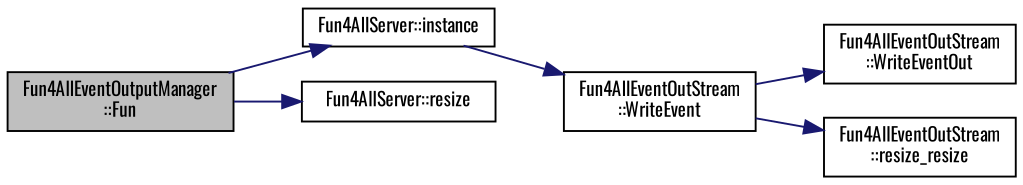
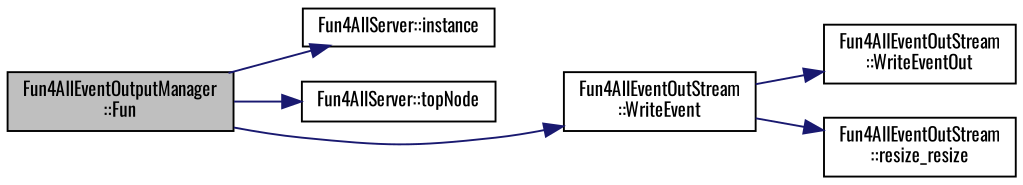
  digraph {
    fontname=Oswald
    rankdir=LR
    node [color=black fontname=Oswald fontsize=10 shape=record]
    edge [color=midnightblue fontname=Oswald fontsize=10 labelfontname=FreeSans labelfontsize=10 style=solid]
    n1 [fillcolor=grey75 fontcolor=black height=0.2 label="Fun4AllEventOutputManager\l::Fun" style=filled width=0.4]
    n2 [height=0.2 label="Fun4AllServer::instance" width=0.4]
-   n3 [height=0.2 label="Fun4AllServer::resize" width=0.4]
+   n3 [height=0.2 label="Fun4AllServer::topNode" width=0.4]
    n4 [height=0.2 label="Fun4AllEventOutStream\l::WriteEvent" width=0.4]
    n5 [height=0.2 label="Fun4AllEventOutStream\l::WriteEventOut" width=0.4]
    n6 [height=0.2 label="Fun4AllEventOutStream\l::resize_resize" width=0.4]
    n1 -> n2
    n1 -> n3
-   n2 -> n4
+   n1 -> n4
    n4 -> n5
    n4 -> n6
  }
